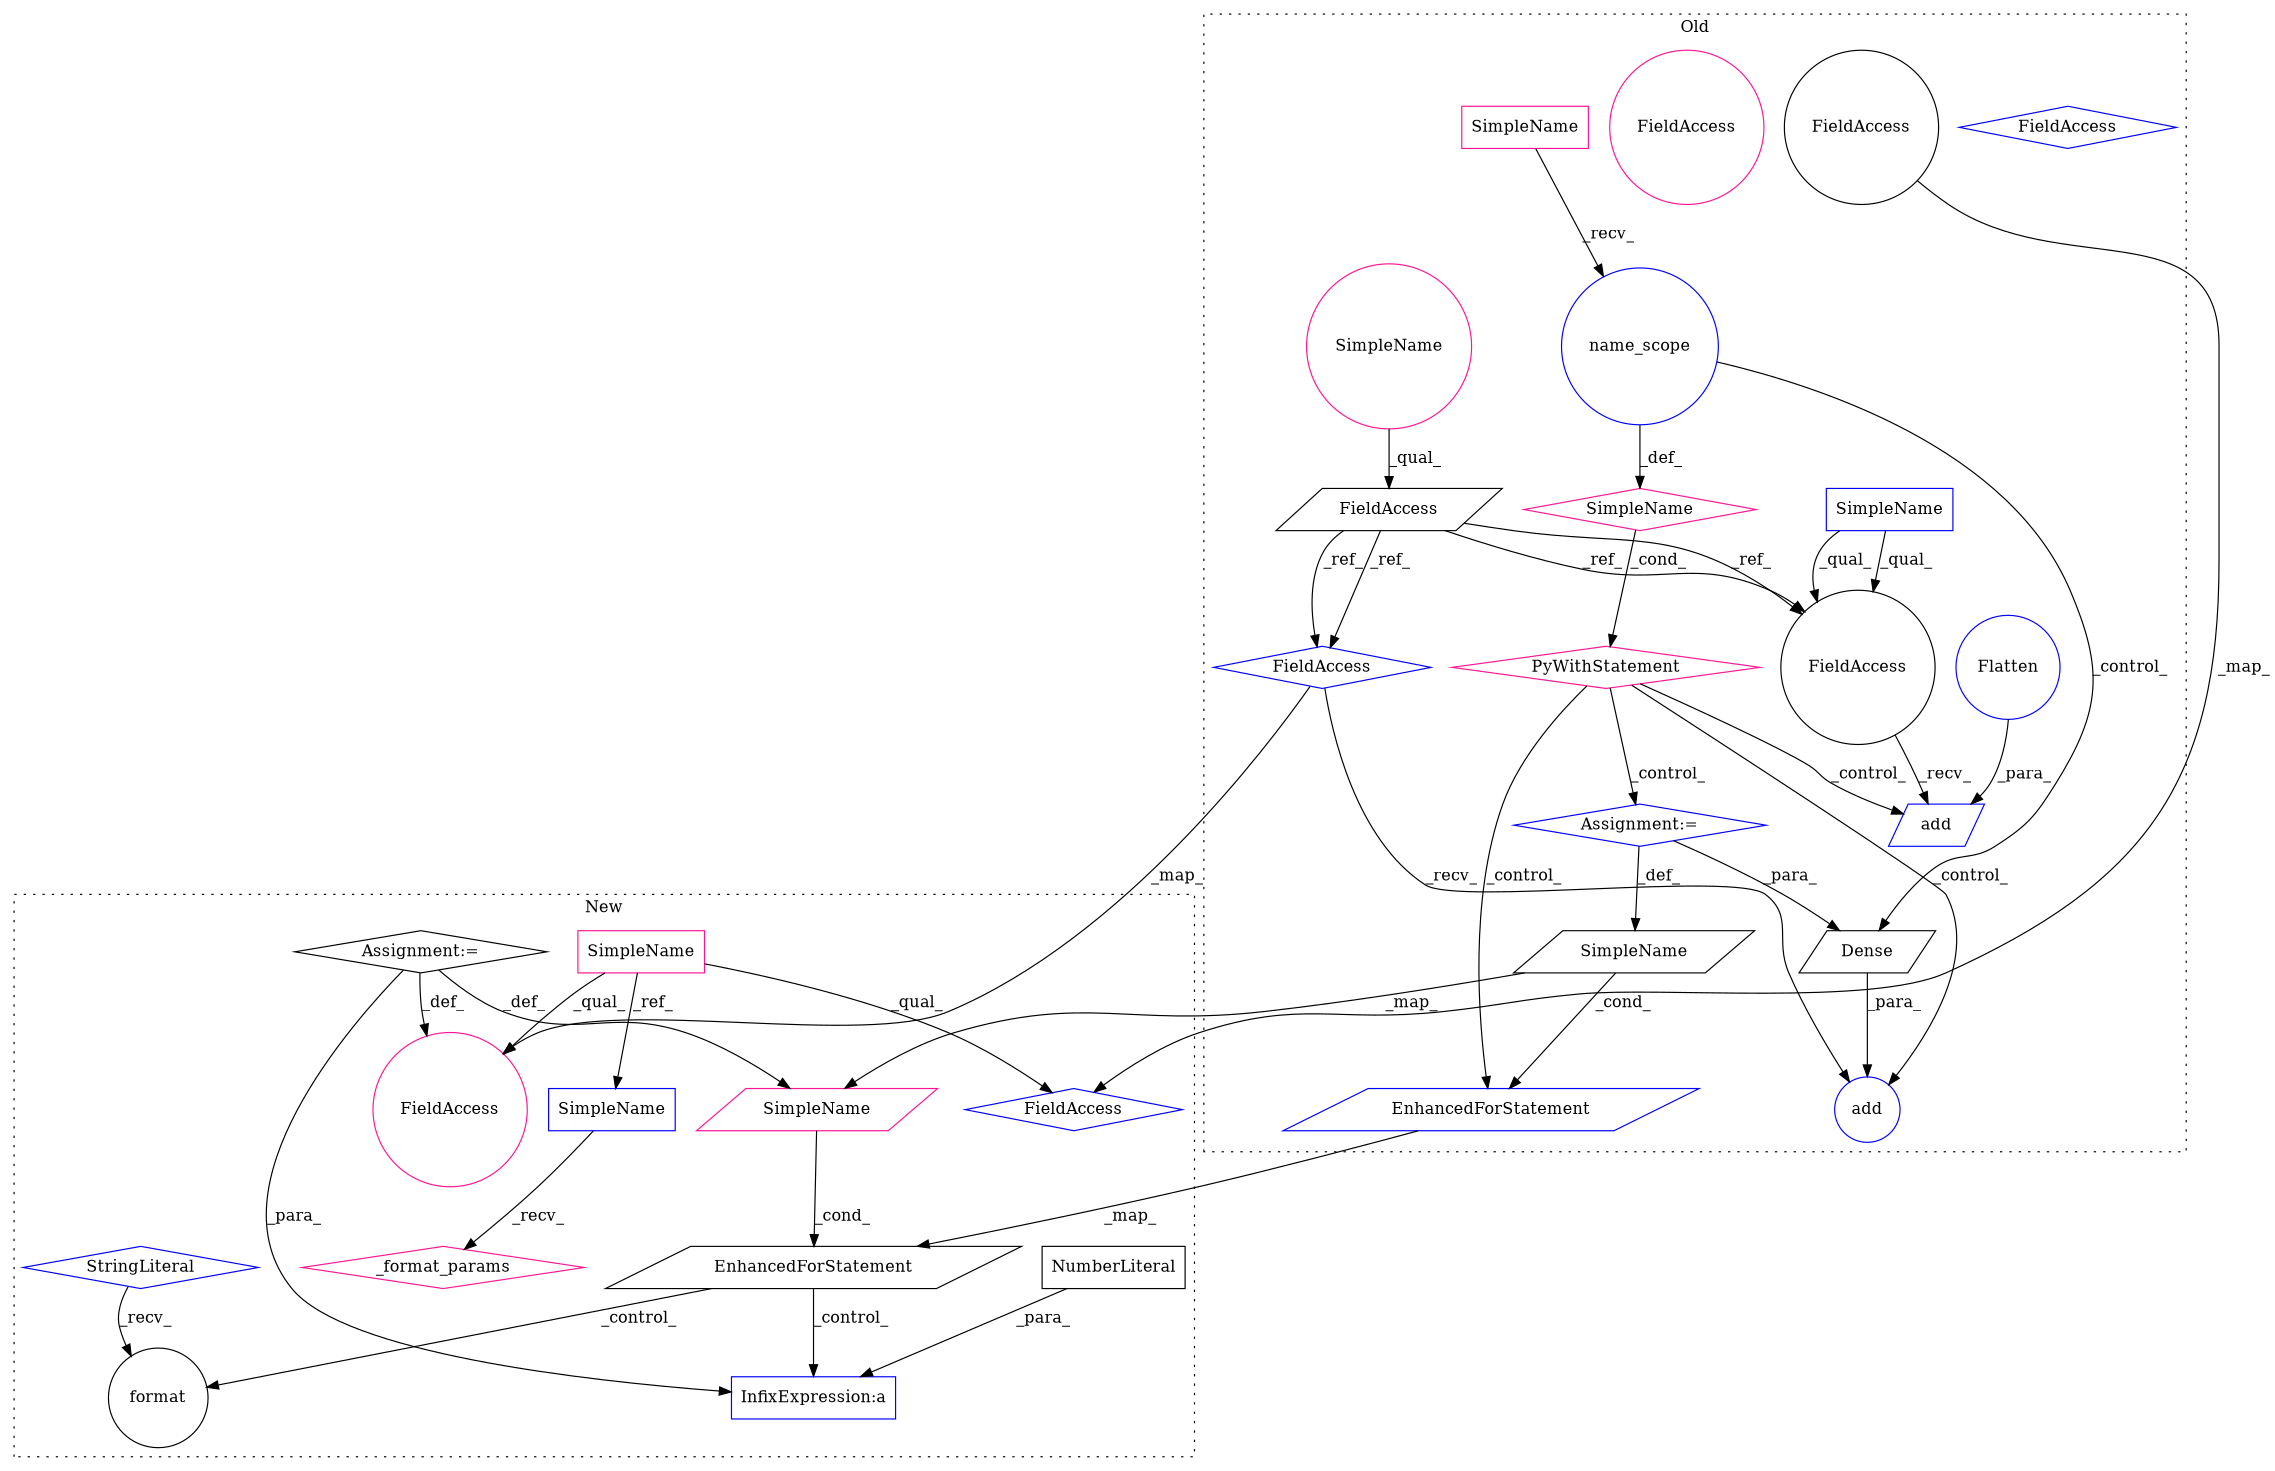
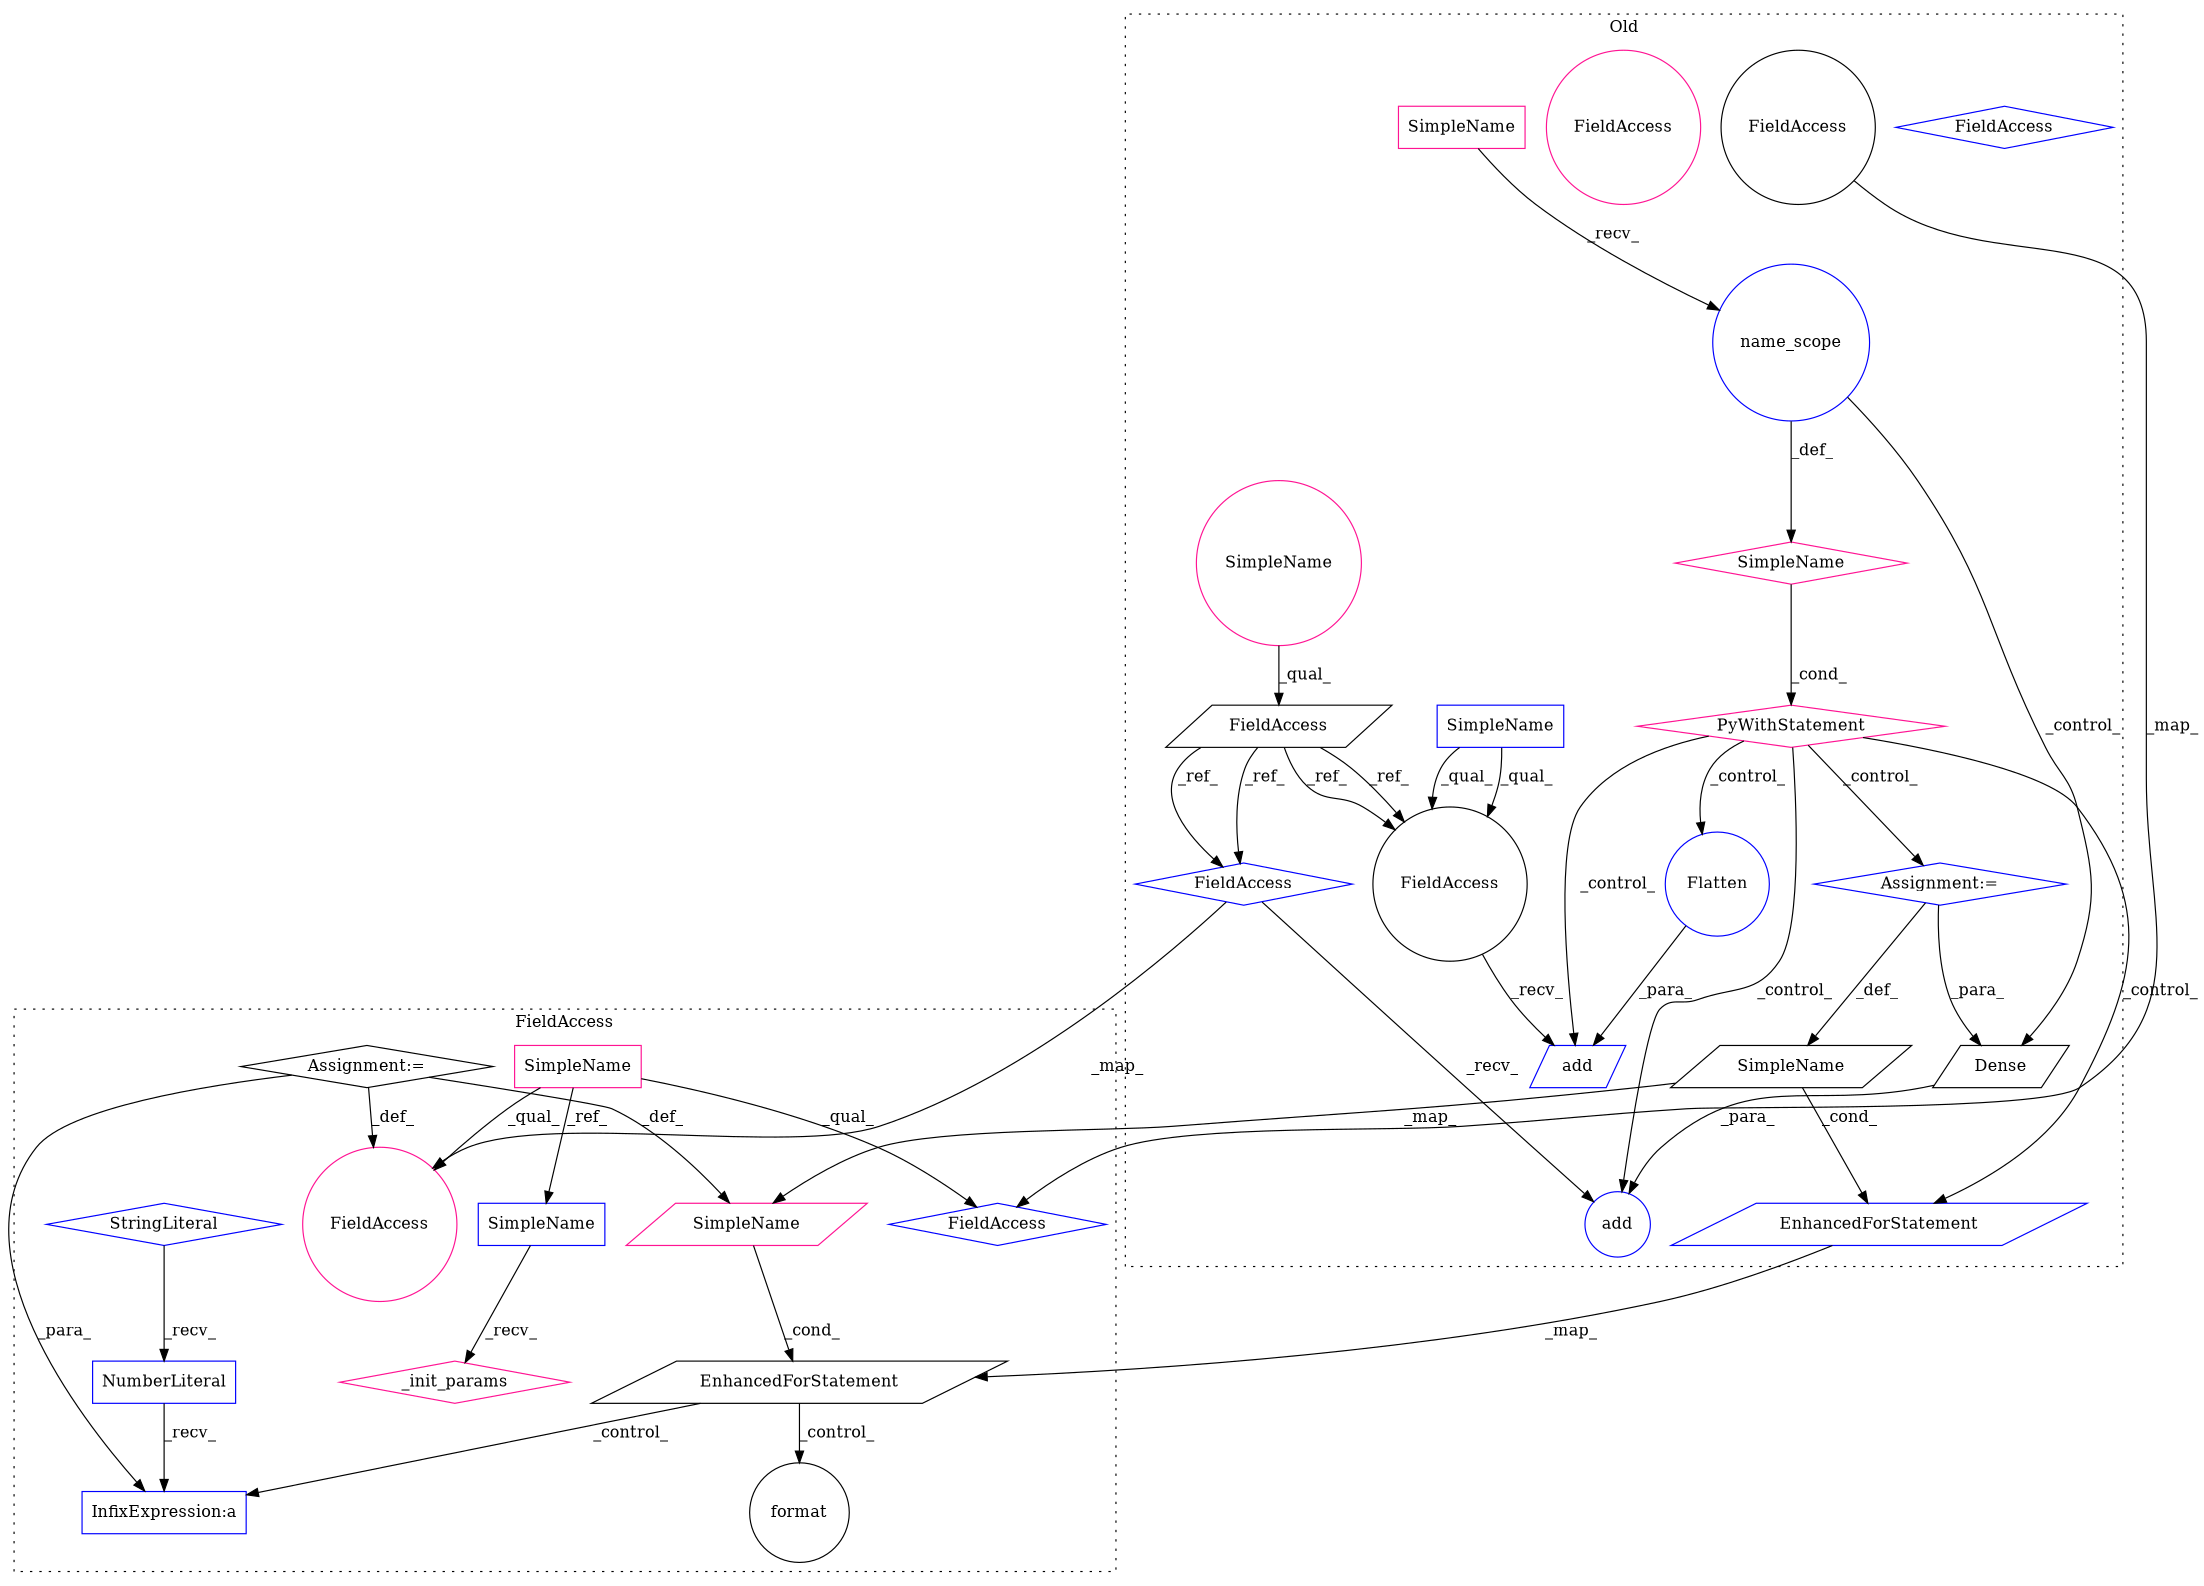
  digraph {
    node [a=22 color=blue l=11 s=1904 shape=circle]
    n1 [a=32 l="4,1" label=add s="1953,1986"]
    n2 [a=7 l="69,2" label="Assignment:=" s="1011,1124" shape=diamond]
    n3 [a=32 color=black l="6,1" label=Dense s="1960,1985" shape=parallelogram]
    n4 [color=black label=FieldAccess s=1861 shape=parallelogram]
    n5 [label=FieldAccess shape=diamond]
    n6 [a=32 l="4,1" label=add s="1916,1932" shape=parallelogram]
    n7 [a=32 l=9 label=Flatten s=1923]
    n8 [a=104 color=deeppink l="10,2" label=PyWithStatement s="823,850" shape=diamond]
    n9 [a=42 color=deeppink label=SimpleName shape=diamond l="" s=""]
    n10 [color=black l=13 label=FieldAccess s=860]
    n11 [color=deeppink label=FieldAccess s=1941]
    n12 [a=32 l=12 label=name_scope s=838]
    n13 [a=42 color=black l=18 label=SimpleName s=1084 shape=parallelogram]
    n14 [a=70 l="69,2" label=EnhancedForStatement s="1011,1124" shape=parallelogram]
    n15 [label=FieldAccess s=1941 shape=diamond]
    n16 [color=black label=FieldAccess]
    n17 [a=42 l=4 label=SimpleName shape=box]
    n18 [a=42 color=deeppink l=4 label=SimpleName s=833 shape=box]
    n19 [a=42 color=deeppink l=4 label=SimpleName s=1861]
-   n20 [a=32 color=deeppink l=14 label=_format_params s=3013 shape=diamond]
+   n20 [a=32 color=deeppink l=14 label=_init_params s=3013 shape=diamond]
    n21 [a=42 color=deeppink l=4 label=SimpleName s=1650 shape=box]
    n22 [l=13 label=FieldAccess s=1994 shape=diamond]
    n23 [color=deeppink label=FieldAccess s=2950]
    n24 [a=7 color=black l="63,2" label="Assignment:=" s="2157,2264" shape=diamond]
    n25 [a=27 l=3 label="InfixExpression:a" s=2784 shape=box]
    n26 [a=42 color=deeppink l=18 label=SimpleName s=2224 shape=parallelogram]
    n27 [a=70 color=black l="63,2" label=EnhancedForStatement s="2157,2264" shape=parallelogram]
-   n28 [a=34 color=black l=1 label=NumberLiteral s=2787 shape=box]
+   n28 [a=34 l=1 label=NumberLiteral s=2787 shape=box]
    n29 [a=32 color=black l="7,1" label=format s="2776,2788"]
    n30 [a=45 l=9 label=StringLiteral s=2766 shape=diamond]
    n31 [a=42 l=4 label=SimpleName s=3008 shape=box]
    subgraph cluster_1 {
      label=Old
      style=dotted
      n1
      n2
      n3
      n4
      n5
      n6
      n7
      n8
      n9
      n10
      n11
      n12
      n13
      n14
      n15
      n16
      n17
      n18
      n19
    }
    subgraph cluster_2 {
-     label=New
+     label=FieldAccess
      style=dotted
      n20
      n21
      n22
      n23
      n24
      n25
      n26
      n27
      n28
      n29
      n30
      n31
    }
    n2 -> n3 [label=_para_]
    n2 -> n13 [label=_def_]
    n3 -> n1 [label=_para_]
    n4 -> n15 [label=_ref_]
    n4 -> n15 [label=_ref_]
    n4 -> n16 [label=_ref_]
    n4 -> n16 [label=_ref_]
    n7 -> n6 [label=_para_]
    n8 -> n1 [label=_control_]
    n8 -> n2 [label=_control_]
    n8 -> n6 [label=_control_]
+   n8 -> n7 [label=_control_]
    n8 -> n14 [label=_control_]
    n9 -> n8 [label=_cond_]
    n10 -> n22 [label=_map_]
    n12 -> n3 [label=_control_]
    n12 -> n9 [label=_def_]
    n13 -> n14 [label=_cond_]
    n13 -> n26 [label=_map_]
    n14 -> n27 [label=_map_]
    n15 -> n1 [label=_recv_]
    n15 -> n23 [label=_map_]
    n16 -> n6 [label=_recv_]
    n17 -> n16 [label=_qual_]
    n17 -> n16 [label=_qual_]
    n18 -> n12 [label=_recv_]
    n19 -> n4 [label=_qual_]
    n21 -> n22 [label=_qual_]
    n21 -> n23 [label=_qual_]
    n21 -> n31 [label=_ref_]
    n24 -> n23 [label=_def_]
    n24 -> n25 [label=_para_]
    n24 -> n26 [label=_def_]
    n26 -> n27 [label=_cond_]
    n27 -> n25 [label=_control_]
    n27 -> n29 [label=_control_]
-   n28 -> n25 [label=_para_]
-   n30 -> n29 [label=_recv_]
+   n28 -> n25 [label=_recv_]
+   n30 -> n28 [label=_recv_]
    n31 -> n20 [label=_recv_]
  }
